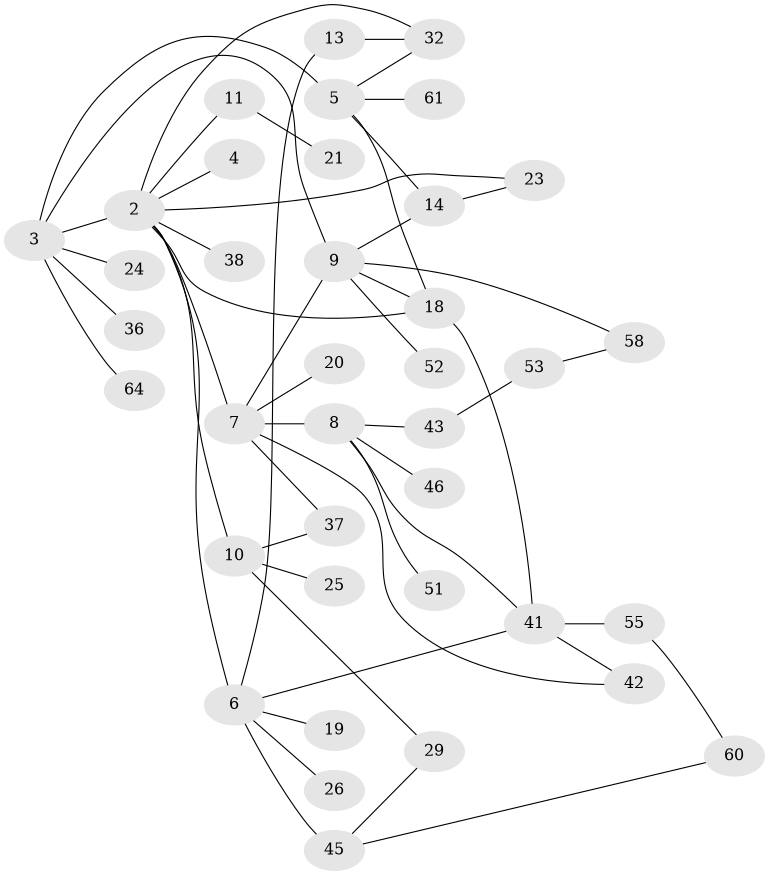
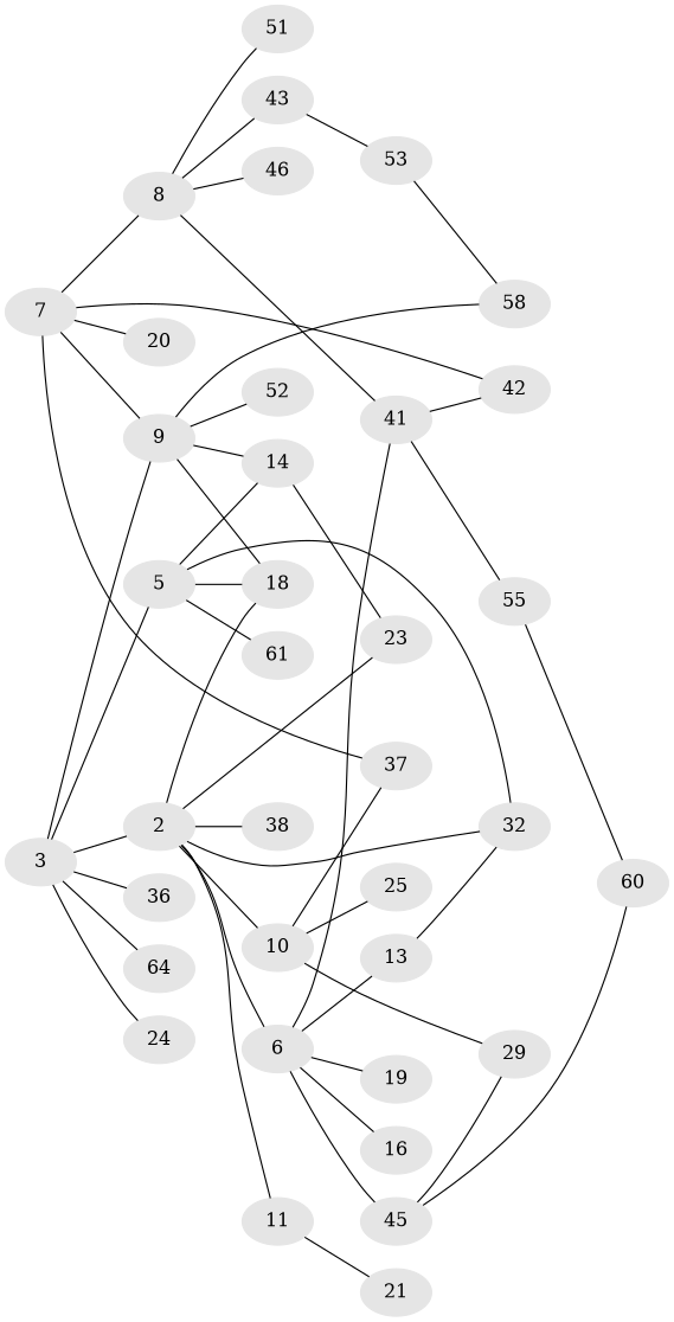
  graph {
    fontname="DejaVu Serif"
    rankdir=LR
    node [color=gray90 fontname="DejaVu Serif" style=filled]
    edge [fontname="DejaVu Serif"]
    2 [super="+3+16"]
-   4
    6
    7 [super="+39+47"]
    10
    11 [super="+17"]
    18 [super="+49"]
    23 [super="+35"]
    38
    32
    n11 [label=3]
    5 [super="+27"]
    9 [super="+33+56"]
    24
    36
    64
    14 [super="+31"]
    61
    52
    58 [super="+62"]
    13
    n22 [label=45]
    19 [super="+30"]
-   26
+   26 [label=16]
    41 [super="+54+44"]
    20
    8 [super="+12"]
    37
    42
    25 [super="+34"]
    29 [super="+40+45"]
    21
    60 [super="+63"]
    55
    43
    46
    51
    53
-   2 -- 4
    2 -- 6
-   2 -- 7
    2 -- 10
    2 -- 11
    2 -- 18
    2 -- 23
    2 -- 38
    2 -- 32
    6 -- 13
    6 -- n22
    6 -- 19
    6 -- 26
    6 -- 41
    7 -- 9
    7 -- 20
    7 -- 8 [weight=2]
    7 -- 37
    7 -- 42
    10 -- 37
    10 -- 25
    10 -- 29
    11 -- 21
-   18 -- 41
    n11 -- 2
    n11 -- 5
    n11 -- 9
    n11 -- 24
    n11 -- 36
    n11 -- 64
    5 -- 18
    5 -- 32
    5 -- 14
    5 -- 61
    9 -- 18
    9 -- 14
    9 -- 52
    9 -- 58
    14 -- 23
    13 -- 32
    n22 -- 29
    n22 -- 60
    41 -- 42
    41 -- 55
    8 -- 41
    8 -- 43
    8 -- 46
    8 -- 51
    55 -- 60
    43 -- 53
    53 -- 58
  }
